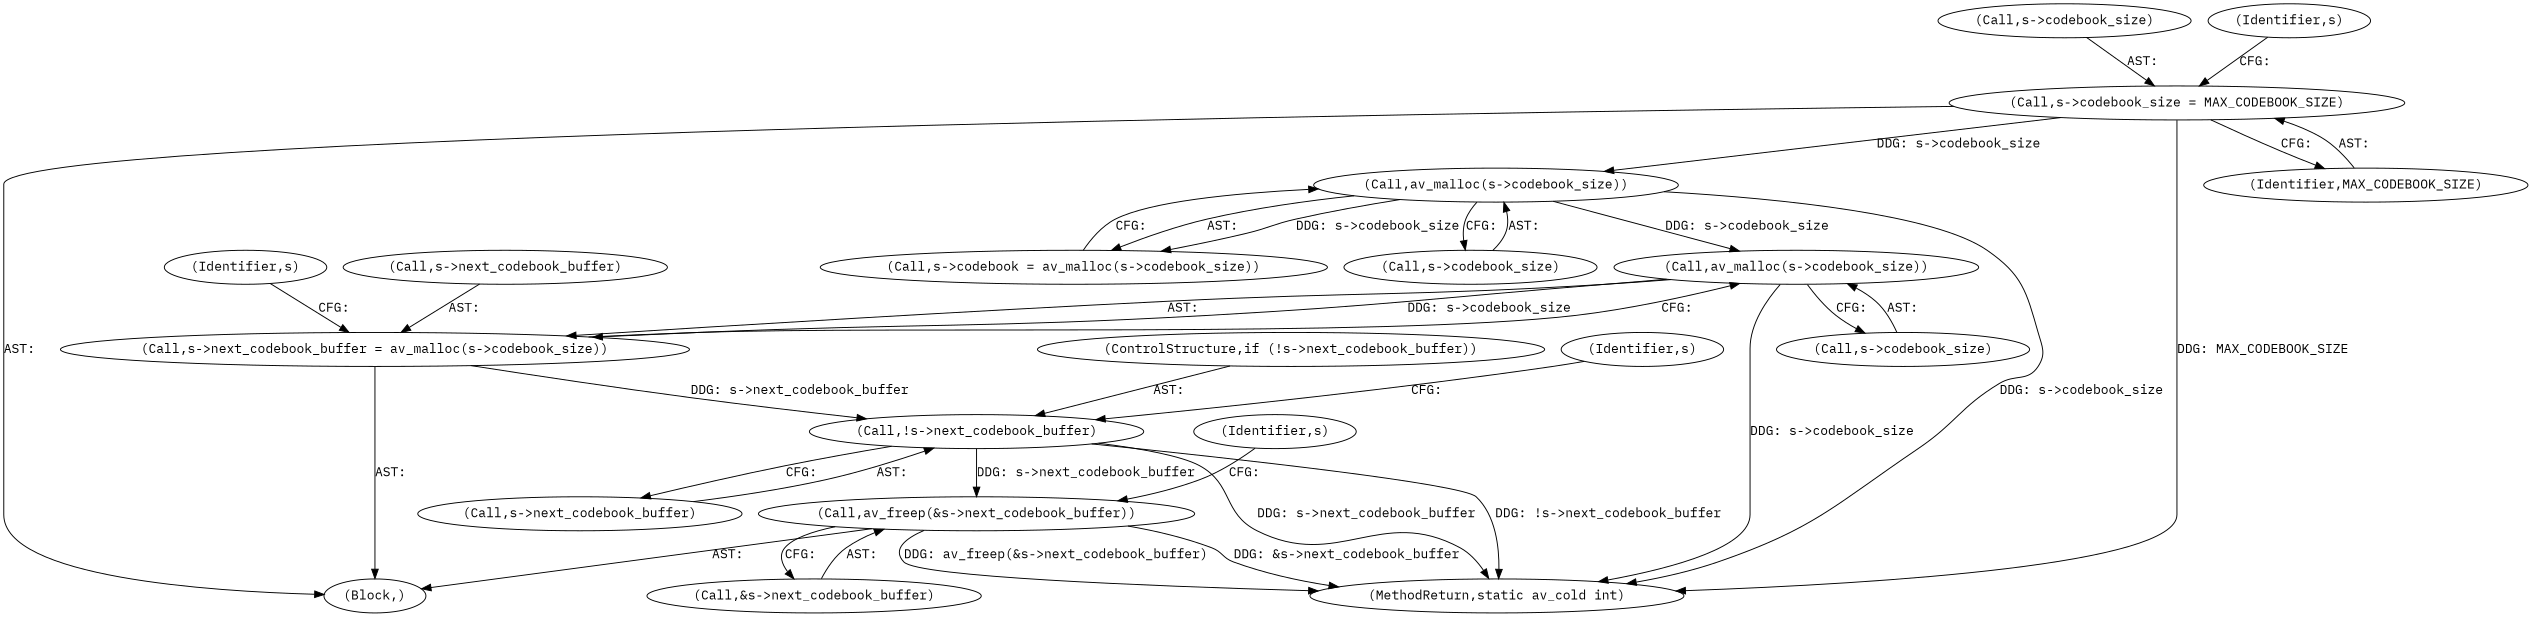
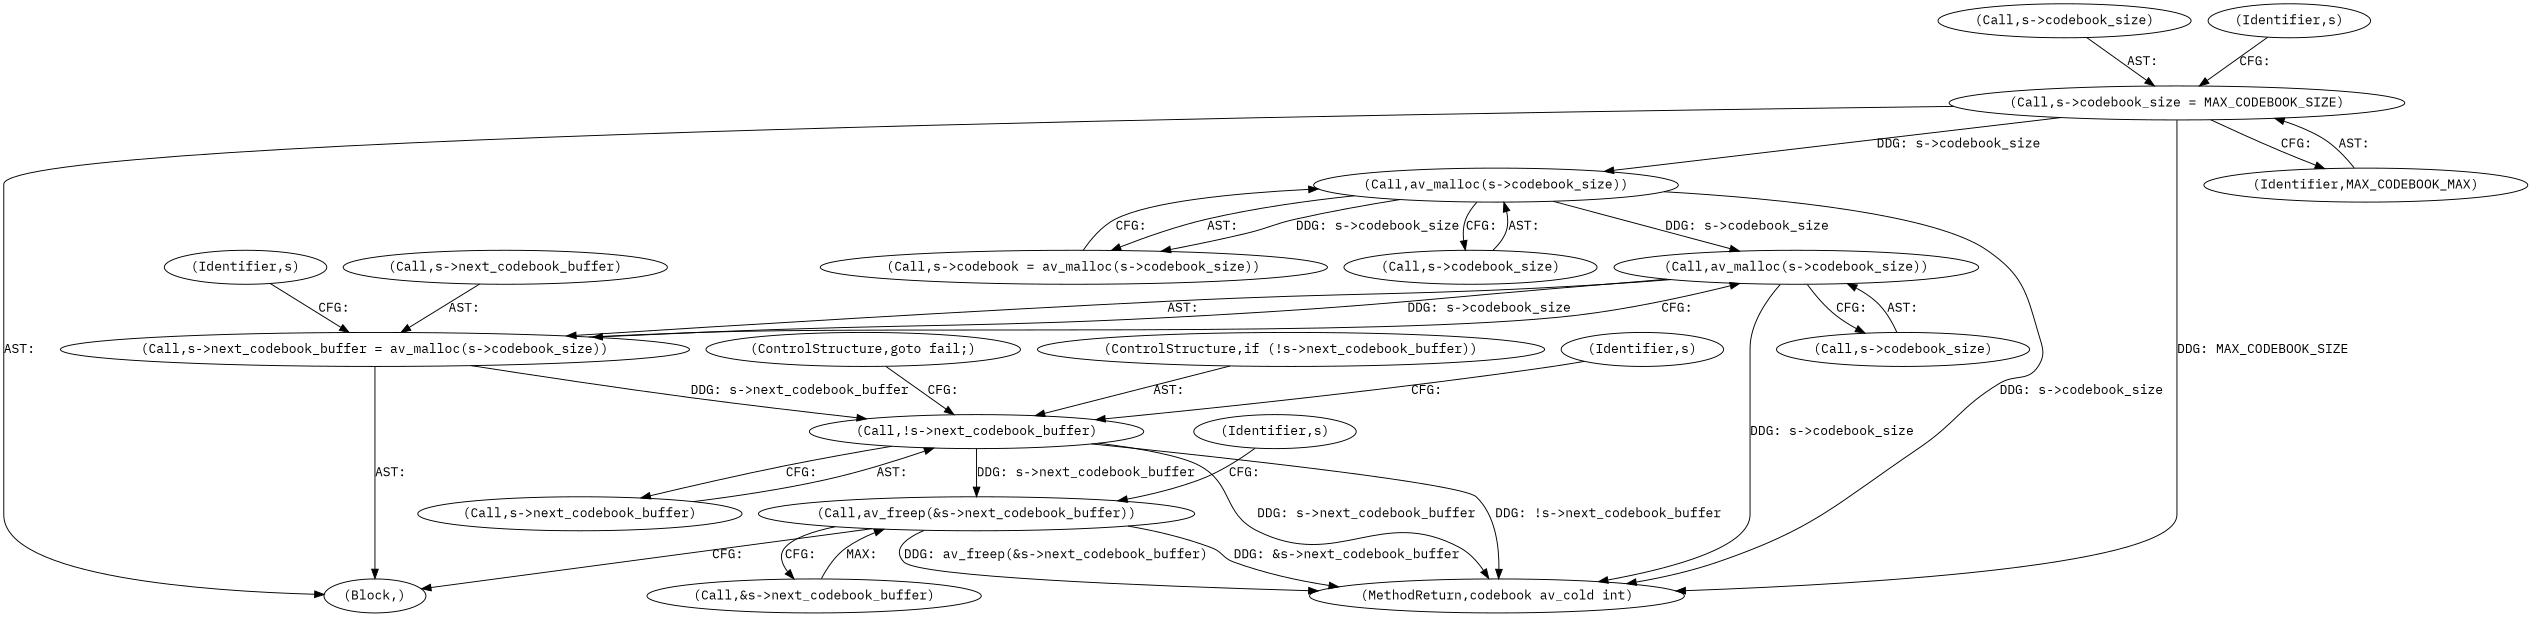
  digraph {
    fontname="IBM Plex Mono"
    node [fontname="IBM Plex Mono"]
    edge [fontname="IBM Plex Mono"]
    n1 [label="(Call,av_malloc(s->codebook_size))"]
    n2 [label="(Call,s->next_codebook_buffer = av_malloc(s->codebook_size))"]
-   n3 [label="(MethodReturn,static av_cold int)"]
+   n3 [label="(MethodReturn,codebook av_cold int)"]
    n4 [label="(Call,s->codebook_size)"]
    n5 [label="(Block,)"]
    n6 [label="(Call,!s->next_codebook_buffer)"]
    n7 [label="(Call,av_malloc(s->codebook_size))"]
    n8 [label="(Call,s->codebook_size)"]
    n9 [label="(Call,s->codebook = av_malloc(s->codebook_size))"]
    n10 [label="(Call,s->codebook_size = MAX_CODEBOOK_SIZE)"]
-   n11 [label="(Identifier,MAX_CODEBOOK_SIZE)"]
+   n11 [label="(Identifier,MAX_CODEBOOK_MAX)"]
    n12 [label="(Call,av_freep(&s->next_codebook_buffer))"]
    n13 [label="(Call,s->next_codebook_buffer)"]
    n14 [label="(Call,&s->next_codebook_buffer)"]
    n15 [label="(ControlStructure,if (!s->next_codebook_buffer))"]
    n16 [label="(Identifier,s)"]
+   n17 [label="(ControlStructure,goto fail;)"]
    n18 [label="(Call,s->codebook_size)"]
    n19 [label="(Call,s->next_codebook_buffer)"]
    n20 [label="(Identifier,s)"]
    n21 [label="(Identifier,s)"]
    n22 [label="(Identifier,s)"]
    n1 -> n2 [label="AST: "]
    n1 -> n2 [label="DDG: s->codebook_size"]
    n1 -> n3 [label="DDG: s->codebook_size"]
    n1 -> n4 [label="CFG: "]
    n2 -> n1 [label="CFG: "]
    n2 -> n5 [label="AST: "]
    n2 -> n6 [label="DDG: s->next_codebook_buffer"]
    n4 -> n1 [label="AST: "]
    n6 -> n3 [label="DDG: s->next_codebook_buffer"]
    n6 -> n3 [label="DDG: !s->next_codebook_buffer"]
    n6 -> n12 [label="DDG: s->next_codebook_buffer"]
    n6 -> n13 [label="CFG: "]
    n7 -> n1 [label="DDG: s->codebook_size"]
    n7 -> n3 [label="DDG: s->codebook_size"]
    n7 -> n8 [label="CFG: "]
    n7 -> n9 [label="AST: "]
    n7 -> n9 [label="DDG: s->codebook_size"]
    n8 -> n7 [label="AST: "]
    n9 -> n7 [label="CFG: "]
    n10 -> n3 [label="DDG: MAX_CODEBOOK_SIZE"]
    n10 -> n5 [label="AST: "]
    n10 -> n7 [label="DDG: s->codebook_size"]
    n10 -> n11 [label="CFG: "]
    n11 -> n10 [label="AST: "]
    n12 -> n3 [label="DDG: &s->next_codebook_buffer"]
    n12 -> n3 [label="DDG: av_freep(&s->next_codebook_buffer)"]
-   n12 -> n5 [label="AST: "]
+   n12 -> n5 [label="CFG: "]
    n12 -> n14 [label="CFG: "]
    n13 -> n6 [label="AST: "]
-   n14 -> n12 [label="AST: "]
+   n14 -> n12 [label="MAX: "]
    n15 -> n6 [label="AST: "]
    n16 -> n6 [label="CFG: "]
+   n17 -> n6 [label="CFG: "]
    n18 -> n10 [label="AST: "]
    n19 -> n2 [label="AST: "]
    n20 -> n2 [label="CFG: "]
    n21 -> n12 [label="CFG: "]
    n22 -> n10 [label="CFG: "]
  }
